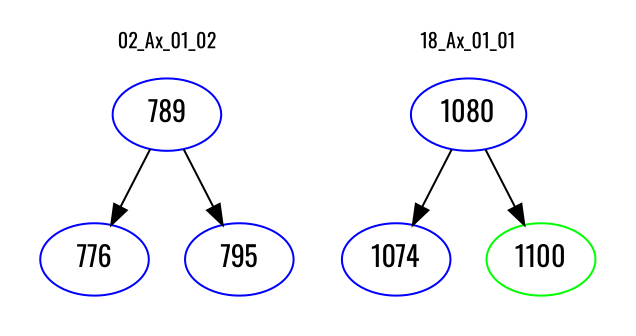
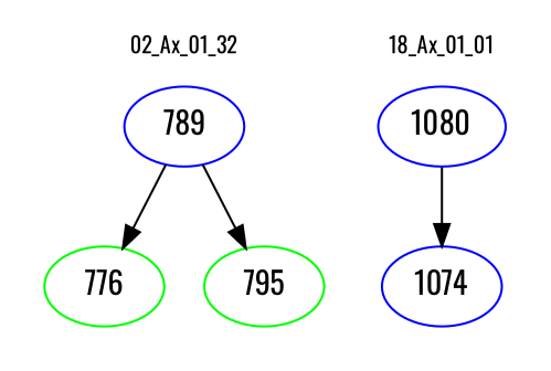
  digraph {
    fontname=Oswald
    node [color=blue fontname=Oswald]
    edge [color=black fontname=Oswald]
    n1 [label=789]
-   n2 [label=776]
-   n3 [label=795]
+   n2 [color=green label=776]
+   n3 [color=green label=795]
    n4 [label=1080]
    n5 [label=1074]
-   n6 [color=green label=1100]
    subgraph cluster_1 {
      color=white
      fontsize=10
-     label="02_Ax_01_02"
+     label="02_Ax_01_32"
      n1
      n2
      n3
    }
    subgraph cluster_2 {
      color=white
      fontsize=10
      label="18_Ax_01_01"
      n4
      n5
-     n6
    }
    n1 -> n2
    n1 -> n3
    n4 -> n5
-   n4 -> n6
  }
